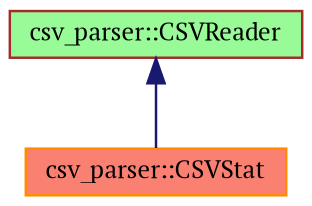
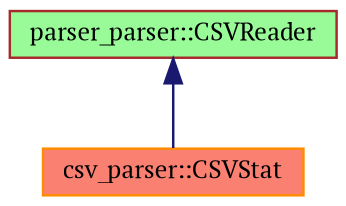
  digraph {
    fontname="PT Serif"
    node [fontname="PT Serif" fontsize=10 shape=record style=filled]
    n1 [color=darkorange fillcolor=salmon fontcolor=black height=0.2 label="csv_parser::CSVStat" width=0.4]
-   n2 [color=brown fillcolor=palegreen height=0.2 label="csv_parser::CSVReader" width=0.4]
+   n2 [color=brown fillcolor=palegreen height=0.2 label="parser_parser::CSVReader" width=0.4]
    n2 -> n1 [color=midnightblue dir=back fontname="PT Serif" fontsize=10 labelfontname=Helvetica labelfontsize=10 style=solid]
  }
